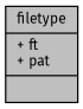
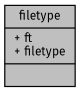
  digraph {
    fontname="Fira Sans"
-   n1 [color=black fillcolor=grey75 fontcolor=black fontname="Fira Sans" fontsize=10 height=0.2 label="{filetype\n|+ ft\l+ pat\l|}" shape=record style=filled width=0.4]
+   n1 [color=black fillcolor=grey75 fontcolor=black fontname="Fira Sans" fontsize=10 height=0.2 label="{filetype\n|+ ft\l+ filetype\l|}" shape=record style=filled width=0.4]
  }
